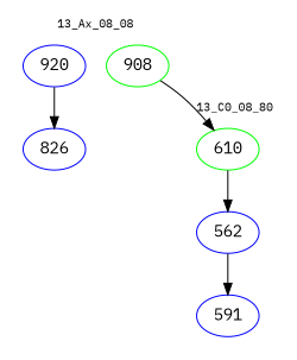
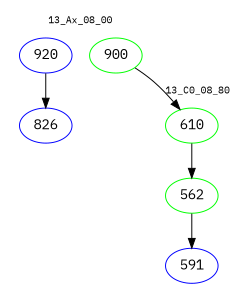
  digraph {
    fontname="IBM Plex Mono"
    node [color=blue fontname="IBM Plex Mono"]
    edge [color=black fontname="IBM Plex Mono"]
-   n1 [color=green label=908]
+   n1 [color=green label=900]
    n2 [label=920]
    n3 [label=826]
    n4 [color=green label=610]
-   n5 [label=562]
+   n5 [color=green label=562]
    n6 [label=591]
    subgraph cluster_1 {
      color=white
      fontsize=10
-     label="13_Ax_08_08"
+     label="13_Ax_08_00"
      n1
      n2
      n3
    }
    subgraph cluster_2 {
      color=white
      fontsize=10
      label="13_C0_08_80"
      n4
      n5
      n6
    }
    n1 -> n4
    n2 -> n3
    n4 -> n5
    n5 -> n6
  }
